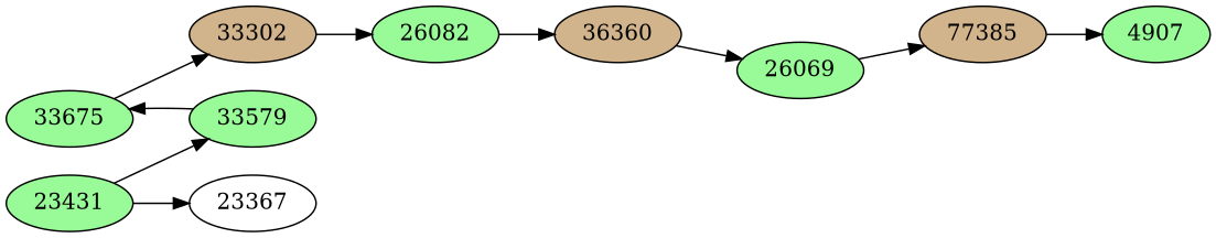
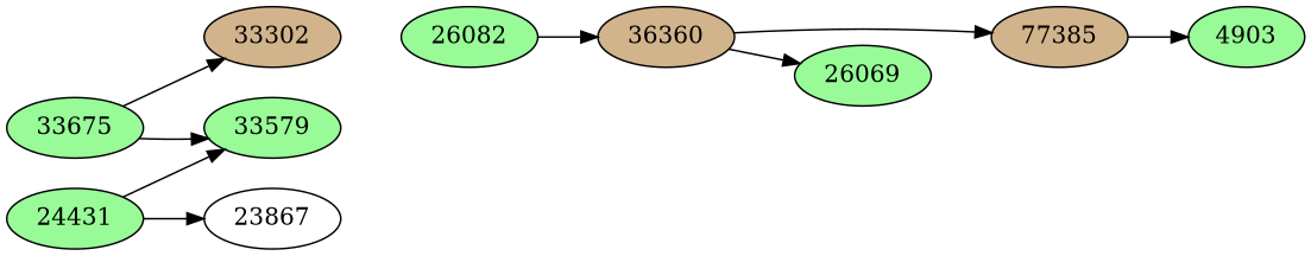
  strict digraph {
    rankdir=LR
    node [fillcolor=palegreen style=filled]
-   n1 [label=4907]
+   n1 [label=4903]
    n2 [fillcolor=tan label=77385]
    n3 [label=26069]
    n4 [fillcolor=tan label=36360]
    n5 [label=26082]
    n6 [fillcolor=tan label=33302]
    n7 [label=33675]
    n8 [label=33579]
-   n9 [fillcolor=white label=23367]
-   n10 [label=23431]
+   n9 [fillcolor=white label=23867]
+   n10 [label=24431]
    n2 -> n1
-   n3 -> n2
+   n4 -> n2
    n4 -> n3
    n5 -> n4
-   n6 -> n5
    n7 -> n6
-   n8 -> n7
+   n7 -> n8
    n10 -> n8
    n10 -> n9
  }
